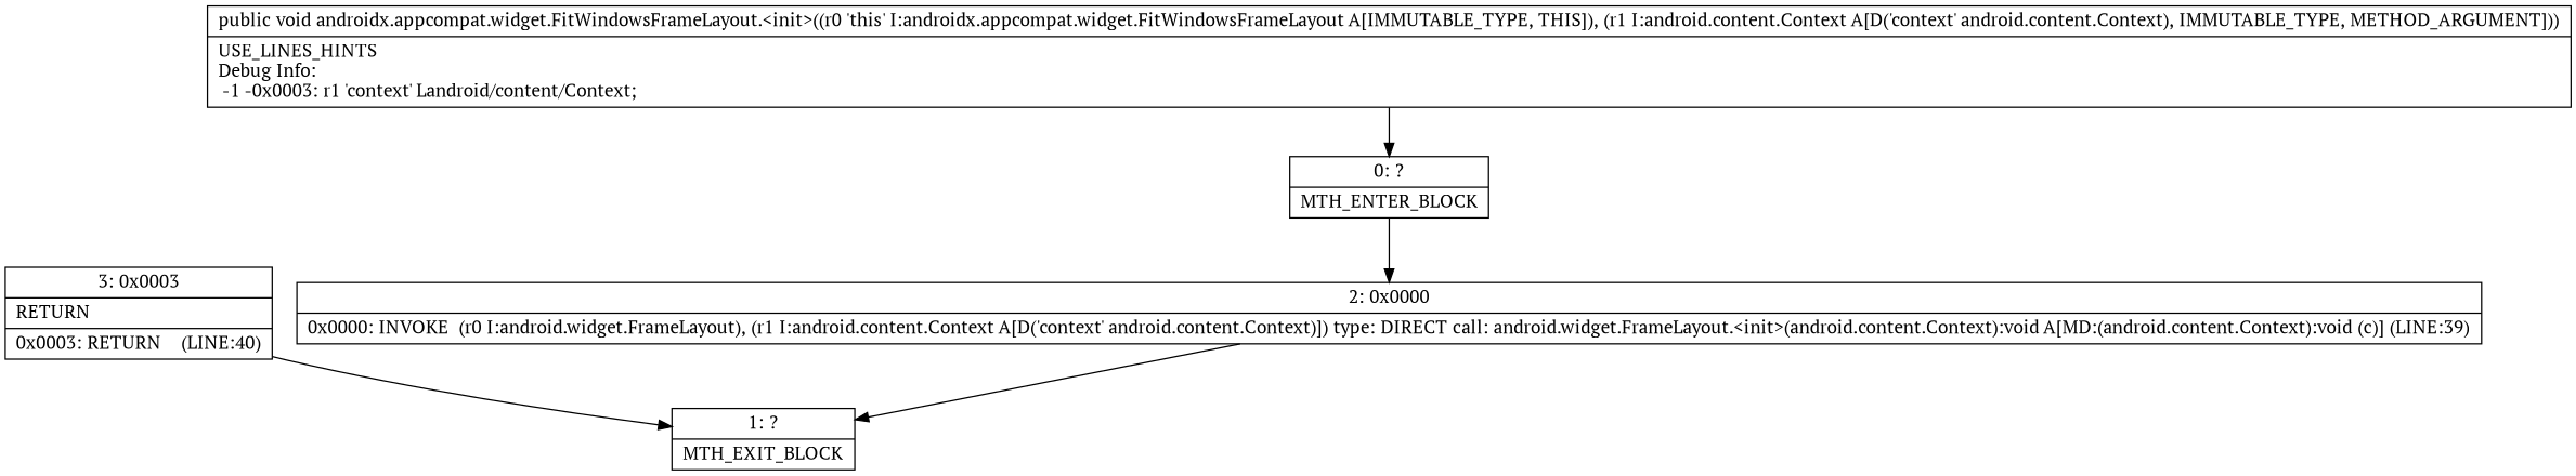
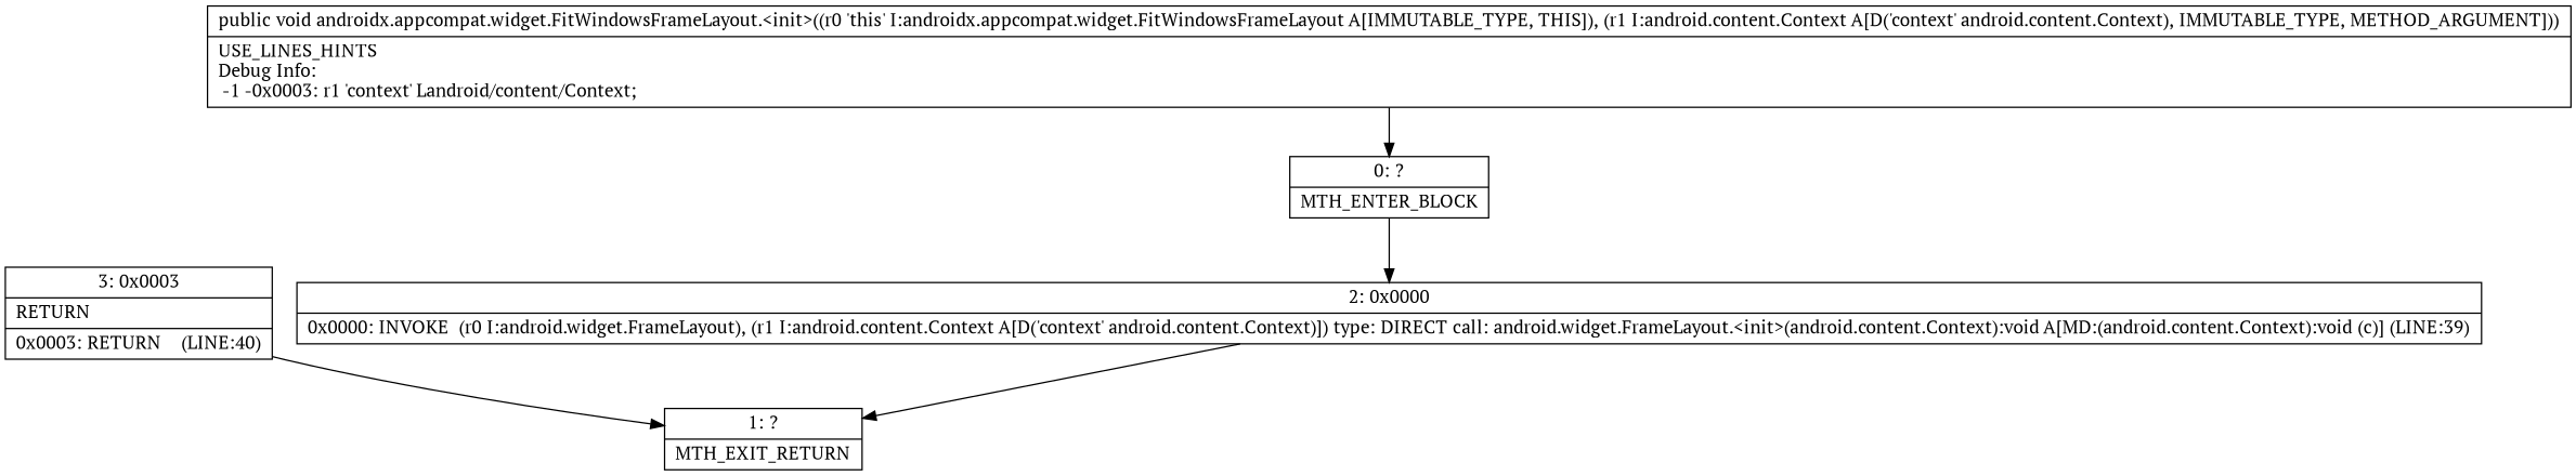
  digraph {
    fontname="PT Serif"
    node [fontname="PT Serif" shape=record]
    edge [fontname="PT Serif"]
    n1 [label="{0\:\ ?|MTH_ENTER_BLOCK\l}"]
    n2 [label="{2\:\ 0x0000|0x0000: INVOKE  (r0 I:android.widget.FrameLayout), (r1 I:android.content.Context A[D('context' android.content.Context)]) type: DIRECT call: android.widget.FrameLayout.\<init\>(android.content.Context):void A[MD:(android.content.Context):void (c)] (LINE:39)\l}"]
-   n3 [label="{1\:\ ?|MTH_EXIT_BLOCK\l}"]
+   n3 [label="{1\:\ ?|MTH_EXIT_RETURN\l}"]
    n4 [label="{3\:\ 0x0003|RETURN\l|0x0003: RETURN    (LINE:40)\l}"]
    n5 [label="{public void androidx.appcompat.widget.FitWindowsFrameLayout.\<init\>((r0 'this' I:androidx.appcompat.widget.FitWindowsFrameLayout A[IMMUTABLE_TYPE, THIS]), (r1 I:android.content.Context A[D('context' android.content.Context), IMMUTABLE_TYPE, METHOD_ARGUMENT]))  | USE_LINES_HINTS\lDebug Info:\l  \-1 \-0x0003: r1 'context' Landroid\/content\/Context;\l}"]
    n1 -> n2
    n2 -> n3
    n4 -> n3
    n5 -> n1
  }
